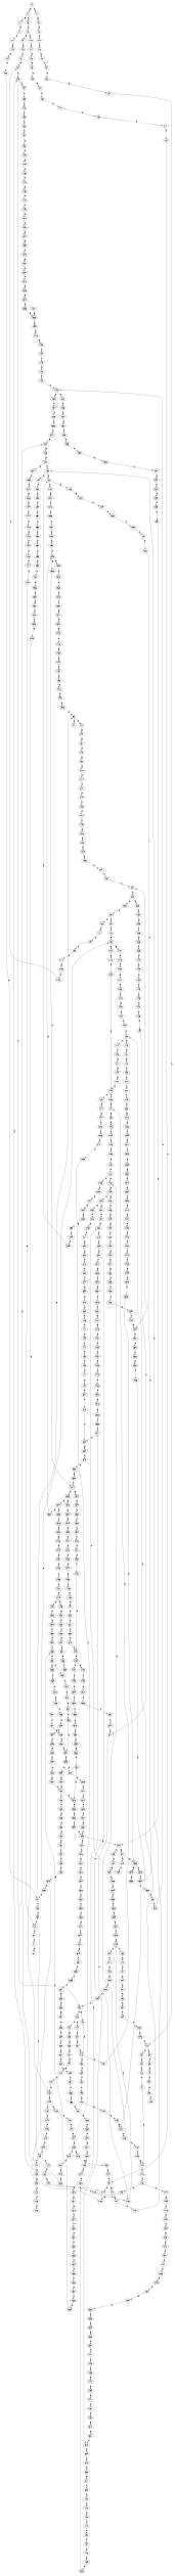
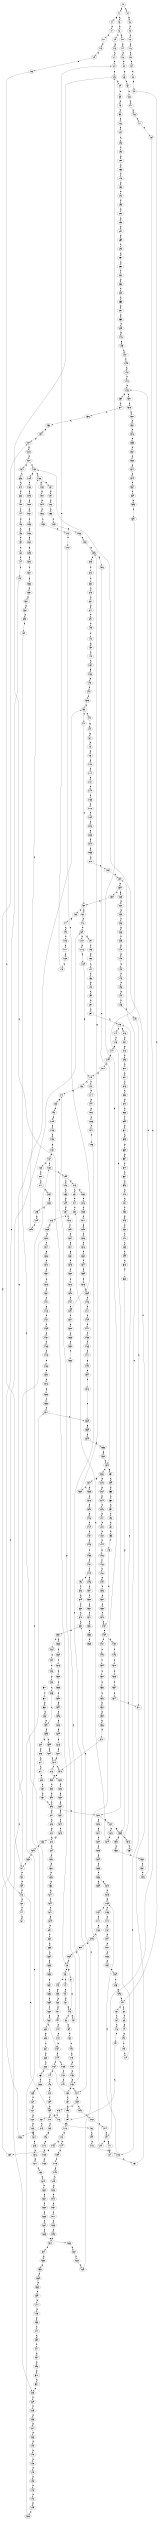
  strict digraph {
    S0
    S1
    S2
    S3
    S4
    S5
    S6
    S7
    S8
    S9
    S10
    S11
    S12
    S13
    S14
    S15
    S16
    S17
    S18
    S19
    S20
    S21
    S22
    S23
    S24
    S25
    S26
    S27
    S28
    S29
    S30
    S31
    S32
    S33
    S34
    S35
    S36
    S37
    S38
    S39
    S40
    S41
    S42
    S43
    S44
    S45
    S46
    S47
    S48
    S49
    S50
    S51
    S52
    S53
    S54
    S55
    S56
    S57
    S58
    S59
    S60
    S61
    S62
    S63
    S64
    S65
    S66
    S67
    S68
    S69
    S70
    S71
    S72
    S73
    S74
    S75
    S76
    S77
    S78
    S79
    S80
    S81
    S82
    S83
    S84
    S85
    S86
    S87
    S88
    S89
    S90
    S91
    S92
    S93
    S94
    S95
    S96
    S97
    S98
    S99
    S100
    S101
    S102
    S103
    S104
    S105
    S106
    S107
    S108
    S109
    S110
    S111
    S112
    S113
    S114
    S115
    S116
    S117
    S118
    S119
    S120
    S121
    S122
    S123
    S124
    S125
    S126
    S127
    S128
    S129
    S130
    S131
    S132
    S133
    S134
    S135
    S136
    S137
    S138
    S139
    S140
    S141
    S142
    S143
    S144
    S145
    S146
    S147
    S148
    S149
    S150
    S151
    S152
    S153
    S154
    S155
    S156
    S157
    S158
    S159
    S160
    S161
    S162
    S163
    S164
    S165
    S166
    S167
    S168
    S169
    S170
    S171
    S172
    S173
    S174
    S175
    S176
    S177
    S178
    S179
    S180
    S181
    S182
    S183
    S184
    S185
    S186
    S187
    S188
    S189
    S190
    S191
    S192
    S193
    S194
    S195
    S196
    S197
    S198
    S199
    S200
    S201
    S202
    S203
    S204
    S205
    S206
    S207
    S208
    S209
    S210
    S211
    S212
    S213
    S214
    S215
    S216
    S217
    S218
    S219
    S220
    S221
    S222
    S223
    S224
    S225
    S226
    S227
    S228
    S229
    S230
    S231
    S232
    S233
    S234
    S235
    S236
    S237
    S238
    S239
    S240
    S241
    S242
    S243
    S244
    S245
    S246
    S247
    S248
    S249
    S250
    S251
    S252
    S253
    S254
    S255
    S256
    S257
    S258
    S259
    S260
    S261
    S262
    S263
    S264
    S265
    S266
    S267
    S268
    S269
    S270
    S271
    S272
    S273
    S274
    S275
    S276
    S277
    S278
    S279
    S280
    S281
    S282
    S283
    S284
    S285
    S286
    S287
    S288
    S289
    S290
    S291
    S292
    S293
    S294
    S295
    S296
    S297
    S298
    S299
    S300
    S301
    S302
    S303
    S304
    S305
    S306
    S307
    S308
    S309
    S310
    S311
    S312
    S313
    S314
    S315
    S316
    S317
    S318
    S319
    S320
    S321
    S322
    S323
    S324
    S325
    S326
    S327
    S328
    S329
    S330
    S331
    S332
    S333
    S334
    S335
    S336
    S337
    S338
    S339
    S340
    S341
    S342
    S343
    S344
    S345
    S346
    S347
    S348
    S349
    S350
    S351
    S352
    S353
    S354
    S355
    S356
    S357
    S358
    S359
    S360
    S361
    S362
    S363
    S364
    S365
    S366
    S367
    S368
    S369
    S370
    S371
    S372
    S373
    S374
    S375
    S376
    S377
    S378
    S379
    S380
    S381
    S382
    S383
    S384
    S385
    S386
    S387
    S388
    S389
    S390
    S391
    S392
    S393
    S394
    S395
    S396
    S397
    S398
    S399
    S400
    S401
    S402
    S403
    S404
    S405
    S406
    S407
    S408
    S409
    S410
    S411
    S412
    S413
    S414
    S415
    S416
    S417
    S418
    S419
    S420
    S421
    S422
    S423
    S424
    S425
    S426
    S427
    S428
    S429
    S430
    S431
    S432
    S433
    S434
    S435
    S436
    S437
    S438
    S439
    S440
    S441
    S442
    S443
    S444
    S445
    S446
    S447
    S448
    S449
    S450
    S451
    S452
    S453
    S454
    S455
    S456
    S457
    S458
    S459
    S460
    S461
    S462
    S463
    S464
    S465
    S466
    S467
    S468
    S469
    S470
    S471
    S472
    S473
    S474
    S475
    S476
    S477
    S478
    S479
    S480
    S481
    S482
    S483
    S484
    S485
    S486
    S487
    S488
    S489
    S490
    S491
    S492
    S493
    S494
    S495
    S496
    S497
    S498
    S499
    S500
    S501
    S502
    S503
    S504
    S505
    S506
    S507
    S508
    S509
    S510
    S511
    S512
    S513
    S514
    S515
    S516
    S517
    S518
    S519
    S520
    S521
    S522
    S523
    S524
    S525
    S526
    S527
    S528
    S529
    S530
    S531
    S532
    S533
    S534
    S535
    S536
    S537
    S538
    S539
    S540
    S541
    S542
    S543
    S544
    S545
    S546
    S547
    S548
    S549
    S550
    S551
    S552
    S553
    S554
    S555
    S556
    S557
    S558
    S559
    S560
    S561
    S562
    S563
    S564
    S565
    S566
    S567
    S568
    S569
    S570
    S572
    S573
    S574
    S575
    S576
    S571
    S577
    S578
    S579
    S580
    S581
    S582
    S583
    S584
    S585
    S586
    S587
    S588
    S589
    S590
    S591
    S592
    S593
    S594
    S595
    S596
    S597
    S598
    S599
    S600
    S601
    S602
    S603
    S604
    S605
    S606
    S607
    S608
    S609
    S610
    S611
    S612
    S613
    S614
    S615
    S616
    S617
    S618
    S619
    S620
    S621
    S622
    S623
    S624
    S625
    S626
    S627
    S628
    S629
    S630
    n632 [label=S831]
    S632
    S633
    S634
    S635
    S636
    S637
    S638
    S639
    S640
    S641
    S642
    S643
    S644
    S645
    S646
    S647
    S648
    S649
    S650
    S651
    S652
    S653
    S654
    S655
    S656
    S657
    S658
    S659
    S660
    S661
    S662
    S663
    S664
    S665
    S666
    S667
    S668
    S669
    S670
    S671
    S672
    S673
    S674
    S675
    S676
    S677
    S678
    S679
    S680
    S681
    S682
    S683
    S684
    S685
    S686
    S687
    S688
    S689
    S0 -> S1 [label=A]
    S0 -> S2 [label=G]
    S1 -> S3 [label=G]
    S1 -> S4 [label=A]
    S2 -> S5 [label=A]
    S3 -> S6 [label=C]
    S4 -> S7 [label=C]
    S5 -> S8 [label=C]
    S6 -> S9 [label=C]
    S6 -> S10 [label=G]
    S7 -> S11 [label=C]
    S8 -> S12 [label=C]
    S9 -> S13 [label=G]
    S10 -> S14 [label=G]
    S11 -> S15 [label=A]
    S12 -> S16 [label=G]
    S13 -> S17 [label=G]
    S14 -> S18 [label=G]
    S15 -> S19 [label=G]
    S16 -> S20 [label=G]
    S17 -> S21 [label=T]
    S18 -> S22 [label=T]
    S19 -> S23 [label=T]
    S20 -> S24 [label=T]
    S21 -> S25 [label=G]
    S22 -> S26 [label=G]
    S23 -> S27 [label=C]
    S24 -> S28 [label=C]
    S25 -> S29 [label=A]
    S25 -> S30 [label=G]
    S26 -> S31 [label=C]
    S27 -> S32 [label=T]
    S27 -> S33 [label=G]
    S28 -> S34 [label=G]
    S29 -> S35 [label=C]
    S30 -> S36 [label=T]
    S30 -> S37 [label=A]
    S31 -> S38 [label=C]
    S32 -> S39 [label=C]
    S33 -> S40 [label=T]
    S33 -> S41 [label=C]
    S34 -> S42 [label=C]
    S35 -> S43 [label=G]
    S36 -> S44 [label=G]
    S36 -> S45 [label=T]
    S37 -> S46 [label=A]
    S38 -> S47 [label=G]
    S39 -> S48 [label=T]
    S40 -> S49 [label=A]
+   S41 -> S50 [label=G]
    S42 -> S51 [label=A]
    S42 -> S52 [label=G]
    S43 -> S53 [label=T]
    S44 -> S54 [label=G]
    S45 -> S55 [label=A]
    S46 -> S56 [label=C]
    S46 -> S57 [label=G]
    S47 -> S58 [label=C]
    S48 -> S59 [label=C]
    S48 -> S60 [label=G]
    S49 -> S61 [label=A]
    S50 -> S62 [label=G]
    S50 -> S63 [label=C]
    S51 -> S64 [label=C]
    S52 -> S65 [label=T]
    S53 -> S66 [label=G]
    S54 -> S67 [label=A]
    S55 -> S68 [label=G]
    S56 -> S69 [label=C]
    S57 -> S70 [label=A]
    S58 -> S71 [label=C]
    S59 -> S72 [label=T]
    S59 -> S73 [label=G]
    S60 -> S74 [label=T]
    S61 -> S75 [label=G]
    S62 -> S76 [label=C]
    S63 -> S77 [label=A]
    S64 -> S78 [label=G]
    S65 -> S79 [label=A]
    S66 -> S80 [label=G]
    S67 -> S46 [label=A]
    S68 -> S81 [label=A]
    S69 -> S82 [label=T]
    S70 -> S83 [label=A]
    S71 -> S84 [label=G]
    S72 -> S85 [label=G]
    S73 -> S86 [label=T]
    S74 -> S87 [label=A]
    S75 -> S88 [label=A]
    S76 -> S89 [label=T]
    S77 -> S90 [label=G]
    S78 -> S91 [label=C]
    S79 -> S92 [label=G]
    S80 -> S93 [label=G]
    S81 -> S94 [label=A]
    S82 -> S95 [label=C]
    S83 -> S96 [label=C]
    S84 -> S97 [label=G]
    S85 -> S98 [label=A]
    S86 -> S99 [label=G]
    S88 -> S100 [label=C]
    S89 -> S101 [label=A]
    S89 -> S102 [label=G]
    S90 -> S103 [label=C]
    S91 -> S104 [label=G]
    S92 -> S105 [label=C]
    S93 -> S106 [label=T]
    S94 -> S107 [label=G]
    S95 -> S108 [label=G]
    S96 -> S109 [label=G]
    S97 -> S110 [label=T]
    S97 -> S111 [label=A]
    S98 -> S112 [label=G]
    S99 -> S113 [label=G]
    S100 -> S114 [label=G]
    S101 -> S115 [label=T]
    S102 -> S116 [label=G]
    S103 -> S117 [label=C]
    S104 -> S118 [label=C]
    S105 -> S119 [label=C]
    S106 -> S120 [label=A]
    S107 -> S121 [label=G]
    S108 -> S122 [label=G]
    S109 -> S123 [label=G]
    S110 -> S25 [label=G]
    S111 -> S124 [label=A]
    S112 -> S125 [label=T]
    S113 -> S126 [label=T]
    S114 -> S127 [label=G]
    S115 -> S128 [label=A]
    S116 -> S129 [label=A]
    S117 -> S130 [label=G]
    S118 -> S131 [label=G]
    S119 -> S132 [label=G]
    S120 -> S133 [label=C]
    S121 -> S134 [label=G]
    S122 -> S135 [label=C]
    S123 -> S136 [label=C]
    S124 -> S137 [label=C]
    S125 -> S138 [label=A]
    S126 -> S139 [label=A]
    S127 -> S140 [label=C]
    S128 -> S141 [label=G]
    S129 -> S142 [label=A]
    S130 -> S143 [label=G]
    S131 -> S144 [label=C]
    S131 -> S145 [label=G]
    S132 -> S146 [label=A]
    S132 -> S147 [label=C]
    S133 -> S148 [label=T]
    S134 -> S149 [label=G]
    S135 -> S150 [label=A]
    S136 -> S151 [label=A]
    S137 -> S152 [label=T]
    S139 -> S153 [label=T]
    S139 -> S154 [label=C]
    S140 -> S155 [label=T]
    S141 -> S156 [label=T]
    S142 -> S157 [label=T]
    S142 -> S158 [label=G]
    S143 -> S21 [label=T]
    S144 -> S159 [label=G]
    S145 -> S160 [label=C]
    S146 -> S161 [label=A]
    S147 -> S162 [label=T]
    S148 -> S163 [label=A]
    S149 -> S164 [label=T]
    S149 -> S165 [label=G]
    S150 -> S166 [label=C]
    S151 -> S167 [label=C]
    S152 -> S168 [label=G]
    S152 -> S169 [label=A]
    S153 -> S170 [label=G]
    S154 -> S171 [label=C]
    S155 -> S172 [label=C]
    S156 -> S173 [label=A]
    S157 -> S174 [label=G]
    S158 -> S70 [label=A]
    S159 -> S175 [label=T]
    S160 -> S89 [label=T]
    S161 -> S176 [label=A]
    S162 -> S177 [label=G]
    S163 -> S178 [label=T]
    S164 -> S179 [label=C]
    S165 -> S180 [label=T]
    S166 -> S181 [label=G]
    S166 -> S182 [label=C]
    S167 -> S182 [label=C]
    S167 -> S183 [label=T]
    S168 -> S184 [label=C]
    S168 -> S185 [label=G]
    S169 -> S186 [label=C]
    S170 -> S187 [label=A]
    S171 -> S188 [label=G]
    S172 -> S189 [label=T]
    S173 -> S190 [label=G]
    S174 -> S191 [label=G]
    S175 -> S192 [label=C]
    S176 -> S193 [label=C]
    S177 -> S194 [label=G]
    S178 -> S195 [label=T]
    S179 -> S196 [label=T]
    S180 -> S197 [label=C]
    S181 -> S198 [label=C]
    S182 -> S199 [label=G]
    S183 -> S200 [label=G]
    S184 -> S201 [label=A]
    S185 -> S202 [label=A]
    S186 -> S203 [label=A]
    S187 -> S204 [label=G]
    S188 -> S205 [label=G]
    S189 -> S206 [label=C]
    S190 -> S207 [label=C]
    S191 -> S208 [label=G]
    S192 -> S209 [label=G]
    S193 -> S210 [label=C]
    S194 -> S211 [label=A]
    S195 -> S212 [label=G]
    S196 -> S213 [label=C]
    S197 -> S214 [label=C]
    S198 -> S104 [label=G]
    S199 -> S215 [label=A]
    S199 -> S216 [label=G]
    S200 -> S217 [label=G]
    S201 -> S218 [label=A]
    S202 -> S219 [label=C]
    S203 -> S220 [label=A]
    S204 -> S221 [label=C]
    S205 -> S222 [label=T]
    S206 -> S223 [label=G]
    S207 -> S224 [label=C]
    S208 -> S225 [label=G]
    S209 -> S226 [label=A]
    S210 -> S227 [label=C]
    S211 -> S142 [label=A]
    S212 -> S228 [label=G]
    S213 -> S229 [label=T]
    S214 -> S230 [label=G]
    S215 -> S231 [label=G]
    S215 -> S232 [label=A]
    S216 -> S233 [label=G]
    S217 -> S234 [label=G]
    S218 -> S235 [label=C]
    S219 -> S236 [label=C]
    S220 -> S237 [label=C]
    S221 -> S238 [label=G]
    S222 -> S239 [label=G]
    S223 -> S240 [label=A]
    S224 -> S132 [label=G]
    S225 -> S241 [label=T]
    S226 -> S242 [label=C]
    S227 -> S243 [label=C]
    S228 -> S244 [label=A]
    S229 -> S59 [label=C]
    S230 -> S245 [label=C]
    S230 -> S246 [label=T]
    S231 -> S247 [label=T]
    S232 -> S248 [label=T]
    S233 -> S249 [label=A]
    S234 -> S250 [label=A]
    S235 -> S251 [label=C]
    S236 -> S252 [label=C]
    S237 -> S253 [label=G]
    S238 -> S254 [label=G]
    S239 -> S30 [label=G]
    S240 -> S255 [label=A]
    S241 -> S256 [label=C]
    S242 -> S257 [label=G]
    S243 -> S258 [label=G]
    S244 -> S259 [label=A]
    S245 -> S260 [label=C]
    S246 -> S261 [label=C]
    S247 -> S262 [label=C]
    S248 -> S263 [label=G]
    S249 -> S264 [label=A]
    S250 -> S265 [label=A]
    S251 -> S266 [label=A]
    S252 -> S267 [label=G]
    S253 -> S268 [label=A]
    S254 -> S269 [label=T]
    S255 -> S270 [label=G]
    S256 -> S214 [label=C]
    S257 -> S271 [label=C]
    S258 -> S272 [label=A]
    S259 -> S273 [label=C]
    S260 -> S274 [label=G]
    S261 -> S275 [label=G]
    S262 -> S276 [label=C]
    S263 -> S277 [label=T]
    S264 -> S278 [label=T]
    S265 -> S279 [label=C]
    S266 -> S280 [label=G]
    S267 -> S281 [label=T]
    S268 -> S282 [label=A]
    S269 -> S283 [label=C]
    S270 -> S284 [label=T]
    S271 -> S285 [label=G]
    S272 -> S286 [label=C]
    S273 -> S287 [label=G]
    S274 -> S97 [label=G]
    S275 -> S288 [label=G]
    S276 -> S289 [label=A]
    S277 -> S290 [label=A]
    S278 -> S291 [label=T]
    S279 -> S292 [label=T]
    S280 -> S293 [label=A]
    S281 -> S294 [label=C]
    S282 -> S295 [label=A]
    S283 -> S296 [label=G]
    S284 -> S297 [label=C]
    S285 -> S298 [label=C]
    S286 -> S299 [label=T]
    S287 -> S300 [label=G]
    S288 -> S301 [label=A]
    S289 -> S302 [label=G]
    S290 -> S303 [label=G]
    S291 -> S304 [label=G]
    S292 -> S168 [label=G]
    S293 -> S305 [label=C]
    S293 -> S306 [label=A]
    S294 -> S307 [label=T]
    S295 -> S308 [label=A]
    S296 -> S42 [label=C]
    S297 -> S309 [label=G]
    S298 -> S310 [label=C]
    S299 -> S311 [label=A]
    S300 -> S312 [label=T]
    S301 -> S313 [label=A]
    S302 -> S314 [label=T]
    S302 -> S315 [label=C]
    S303 -> S316 [label=T]
    S304 -> S317 [label=A]
    S305 -> S318 [label=T]
    S306 -> S319 [label=C]
    S307 -> S320 [label=C]
    S308 -> S321 [label=C]
    S309 -> S322 [label=C]
    S309 -> S323 [label=A]
    S310 -> S324 [label=T]
    S311 -> S325 [label=G]
    S312 -> S326 [label=A]
    S313 -> S327 [label=C]
    S314 -> S328 [label=A]
    S315 -> S329 [label=T]
    S316 -> S330 [label=T]
    S317 -> S331 [label=A]
    S318 -> S332 [label=C]
    S319 -> S333 [label=C]
    S319 -> S334 [label=A]
    S320 -> S335 [label=G]
    S321 -> S336 [label=A]
    S322 -> S50 [label=G]
    S323 -> S337 [label=G]
    S324 -> S338 [label=C]
    S325 -> S339 [label=A]
    S326 -> S340 [label=C]
    S327 -> S152 [label=T]
    S327 -> S341 [label=A]
    S328 -> S342 [label=G]
    S329 -> S343 [label=T]
    S330 -> S344 [label=T]
    S331 -> S345 [label=C]
    S332 -> S346 [label=C]
    S333 -> S347 [label=A]
    S333 -> S348 [label=G]
    S334 -> S349 [label=G]
    S335 -> S350 [label=G]
    S336 -> S351 [label=G]
    S337 -> S352 [label=G]
    S338 -> S353 [label=G]
    S339 -> S354 [label=A]
    S340 -> S355 [label=G]
    S341 -> S356 [label=G]
    S342 -> S357 [label=G]
    S343 -> S358 [label=C]
    S344 -> S359 [label=C]
    S345 -> S360 [label=C]
    S346 -> S361 [label=C]
    S347 -> S362 [label=G]
    S347 -> S363 [label=C]
    S348 -> S364 [label=G]
    S349 -> S365 [label=C]
    S350 -> S366 [label=C]
    S351 -> S367 [label=A]
    S352 -> S368 [label=T]
    S353 -> S369 [label=G]
    S354 -> S370 [label=T]
-   S355 -> S385 [label=A]
+   S355 -> S371 [label=A]
    S356 -> S372 [label=G]
    S357 -> S373 [label=G]
    S358 -> S374 [label=A]
    S359 -> S375 [label=A]
    S360 -> S376 [label=C]
    S361 -> S377 [label=A]
    S362 -> S293 [label=A]
    S363 -> S378 [label=C]
    S364 -> S379 [label=A]
    S365 -> S380 [label=C]
    S366 -> S150 [label=A]
    S367 -> S381 [label=A]
    S368 -> S382 [label=A]
    S369 -> S383 [label=G]
    S370 -> S384 [label=C]
    S371 -> S385 [label=A]
    S372 -> S386 [label=A]
    S373 -> S387 [label=T]
    S374 -> S388 [label=C]
    S375 -> S389 [label=C]
    S376 -> S390 [label=G]
    S377 -> S391 [label=T]
    S378 -> S392 [label=A]
    S379 -> S393 [label=C]
    S380 -> S394 [label=G]
    S381 -> S395 [label=G]
    S382 -> S396 [label=T]
    S383 -> S397 [label=C]
    S384 -> S398 [label=G]
    S385 -> S399 [label=G]
    S386 -> S400 [label=A]
    S387 -> S401 [label=C]
    S388 -> S402 [label=G]
    S389 -> S403 [label=T]
    S390 -> S404 [label=T]
    S391 -> S405 [label=C]
    S392 -> S406 [label=C]
    S393 -> S407 [label=G]
    S394 -> S408 [label=T]
    S395 -> S409 [label=G]
    S396 -> S410 [label=A]
    S397 -> S411 [label=T]
    S398 -> S412 [label=G]
    S399 -> S413 [label=A]
    S400 -> S414 [label=T]
    S401 -> S415 [label=A]
    S402 -> S416 [label=C]
    S403 -> S417 [label=C]
    S404 -> S294 [label=C]
    S405 -> S418 [label=T]
    S406 -> S419 [label=C]
    S407 -> S420 [label=C]
    S408 -> S421 [label=C]
    S409 -> S134 [label=G]
    S410 -> S422 [label=A]
    S411 -> S423 [label=C]
    S412 -> S424 [label=G]
    S413 -> S425 [label=A]
    S414 -> S426 [label=A]
    S415 -> S427 [label=C]
    S416 -> S428 [label=C]
    S417 -> S429 [label=C]
    S418 -> S430 [label=G]
    S419 -> S431 [label=C]
    S420 -> S432 [label=C]
    S421 -> S433 [label=C]
    S422 -> S434 [label=G]
    S423 -> S435 [label=A]
    S424 -> S436 [label=T]
    S425 -> S437 [label=G]
    S426 -> S438 [label=G]
    S427 -> S439 [label=T]
    S428 -> S440 [label=C]
    S429 -> S441 [label=T]
    S430 -> S442 [label=C]
    S431 -> S443 [label=C]
    S432 -> S444 [label=C]
    S433 -> S445 [label=T]
    S434 -> S446 [label=T]
    S435 -> S447 [label=C]
    S436 -> S448 [label=A]
    S437 -> S449 [label=T]
    S438 -> S450 [label=T]
    S439 -> S451 [label=C]
    S440 -> S452 [label=T]
    S441 -> S453 [label=T]
    S442 -> S454 [label=C]
    S443 -> S455 [label=T]
    S444 -> S456 [label=A]
    S445 -> S457 [label=C]
    S446 -> S458 [label=C]
    S447 -> S459 [label=G]
    S448 -> S460 [label=T]
    S449 -> S461 [label=G]
    S450 -> S462 [label=C]
    S451 -> S463 [label=G]
    S452 -> S464 [label=T]
    S453 -> S465 [label=T]
    S454 -> S466 [label=A]
    S455 -> S467 [label=T]
    S456 -> S468 [label=T]
    S457 -> S469 [label=T]
    S458 -> S470 [label=G]
    S459 -> S471 [label=T]
    S460 -> S472 [label=C]
    S461 -> S473 [label=T]
    S462 -> S474 [label=T]
    S463 -> S475 [label=C]
    S464 -> S476 [label=C]
    S465 -> S477 [label=C]
    S466 -> S478 [label=G]
    S467 -> S479 [label=C]
    S468 -> S480 [label=C]
    S469 -> S481 [label=T]
    S469 -> S482 [label=G]
    S470 -> S483 [label=T]
    S471 -> S484 [label=C]
    S472 -> S485 [label=C]
    S473 -> S486 [label=C]
    S474 -> S487 [label=C]
    S475 -> S488 [label=T]
    S476 -> S489 [label=A]
    S477 -> S490 [label=A]
    S478 -> S491 [label=T]
    S479 -> S492 [label=C]
    S479 -> S493 [label=G]
    S480 -> S494 [label=G]
    S481 -> S495 [label=C]
    S482 -> S496 [label=T]
    S483 -> S497 [label=G]
    S484 -> S498 [label=C]
    S485 -> S499 [label=C]
    S486 -> S500 [label=G]
    S486 -> S501 [label=C]
    S487 -> S48 [label=T]
    S488 -> S502 [label=T]
    S489 -> S503 [label=T]
    S490 -> S504 [label=T]
    S491 -> S505 [label=C]
    S492 -> S506 [label=T]
    S493 -> S507 [label=A]
    S494 -> S508 [label=T]
    S495 -> S509 [label=T]
    S496 -> S510 [label=C]
    S497 -> S511 [label=G]
    S498 -> S512 [label=A]
    S499 -> S513 [label=G]
    S500 -> S514 [label=T]
    S501 -> S515 [label=T]
    S502 -> S516 [label=C]
    S503 -> S517 [label=C]
    S504 -> S518 [label=C]
    S505 -> S33 [label=G]
    S506 -> S519 [label=G]
    S507 -> S520 [label=T]
    S508 -> S521 [label=C]
    S509 -> S522 [label=C]
    S510 -> S523 [label=G]
    S511 -> S126 [label=T]
    S512 -> S524 [label=G]
    S513 -> S525 [label=A]
    S514 -> S526 [label=C]
    S515 -> S527 [label=G]
    S516 -> S528 [label=A]
    S517 -> S529 [label=C]
    S518 -> S529 [label=C]
    S519 -> S530 [label=T]
    S520 -> S531 [label=C]
    S521 -> S532 [label=C]
    S522 -> S533 [label=G]
    S523 -> S534 [label=T]
    S524 -> S315 [label=C]
    S525 -> S535 [label=A]
    S526 -> S536 [label=G]
    S527 -> S537 [label=G]
    S528 -> S538 [label=T]
    S529 -> S539 [label=A]
    S530 -> S540 [label=C]
    S531 -> S541 [label=G]
    S532 -> S542 [label=T]
    S533 -> S543 [label=G]
    S534 -> S544 [label=G]
    S535 -> S545 [label=A]
    S535 -> S546 [label=G]
    S536 -> S547 [label=G]
    S537 -> S548 [label=C]
    S538 -> S517 [label=C]
    S539 -> S549 [label=G]
    S540 -> S550 [label=C]
    S541 -> S551 [label=T]
    S542 -> S457 [label=C]
    S543 -> S552 [label=A]
    S544 -> S511 [label=G]
    S545 -> S553 [label=G]
    S546 -> S554 [label=T]
    S547 -> S301 [label=A]
    S548 -> S555 [label=C]
    S549 -> S556 [label=A]
    S550 -> S557 [label=T]
    S551 -> S558 [label=T]
    S552 -> S559 [label=G]
    S553 -> S560 [label=T]
    S554 -> S297 [label=C]
    S555 -> S561 [label=T]
    S556 -> S562 [label=A]
    S557 -> S563 [label=A]
    S557 -> S564 [label=T]
    S558 -> S565 [label=T]
    S559 -> S566 [label=A]
    S560 -> S567 [label=G]
    S561 -> S568 [label=G]
    S562 -> S319 [label=C]
    S563 -> S569 [label=C]
    S564 -> S570 [label=G]
    S566 -> S572 [label=G]
    S567 -> S573 [label=T]
    S568 -> S574 [label=G]
    S569 -> S575 [label=T]
    S570 -> S576 [label=T]
    S572 -> S578 [label=G]
    S573 -> S486 [label=C]
    S574 -> S579 [label=G]
    S575 -> S580 [label=A]
    S576 -> S581 [label=A]
    S571 -> S577 [label=T]
    S577 -> S582 [label=A]
    S578 -> S583 [label=T]
    S579 -> S584 [label=T]
    S580 -> S585 [label=C]
    S581 -> S586 [label=G]
    S582 -> S587 [label=G]
    S583 -> S588 [label=C]
    S584 -> S589 [label=C]
    S585 -> S590 [label=C]
    S586 -> S591 [label=G]
    S587 -> S591 [label=G]
    S588 -> S592 [label=C]
    S589 -> S593 [label=C]
    S590 -> S594 [label=A]
    S591 -> S595 [label=A]
    S592 -> S596 [label=C]
    S593 -> S597 [label=C]
    S594 -> S598 [label=G]
    S595 -> S599 [label=G]
    S595 -> S600 [label=A]
    S596 -> S601 [label=A]
    S596 -> S602 [label=G]
    S597 -> S602 [label=G]
    S598 -> S603 [label=G]
    S599 -> S604 [label=A]
    S600 -> S605 [label=A]
    S601 -> S606 [label=G]
    S602 -> S607 [label=A]
    S602 -> S608 [label=G]
    S603 -> S609 [label=A]
    S604 -> S610 [label=G]
    S605 -> S611 [label=G]
    S606 -> S612 [label=A]
    S607 -> S535 [label=A]
    S607 -> S613 [label=G]
    S608 -> S614 [label=A]
    S609 -> S615 [label=G]
    S610 -> S578 [label=G]
    S610 -> S616 [label=T]
    S611 -> S617 [label=G]
    S612 -> S618 [label=G]
    S613 -> S619 [label=T]
    S614 -> S620 [label=G]
    S615 -> S621 [label=A]
    S616 -> S622 [label=C]
    S617 -> S623 [label=T]
    S618 -> S624 [label=C]
    S619 -> S262 [label=C]
    S620 -> S625 [label=G]
    S621 -> S610 [label=G]
    S622 -> S626 [label=A]
    S623 -> S627 [label=C]
    S624 -> S628 [label=C]
    S625 -> S629 [label=C]
    S626 -> S630 [label=G]
    S627 -> n632 [label=C]
    S628 -> S632 [label=A]
    S629 -> S633 [label=G]
    S630 -> S634 [label=G]
    n632 -> S596 [label=C]
    S632 -> S635 [label=C]
    S633 -> S636 [label=T]
    S634 -> S637 [label=A]
    S635 -> S638 [label=G]
    S636 -> S639 [label=G]
    S637 -> S640 [label=C]
    S638 -> S641 [label=G]
-   S639 -> S642 [label=G]
+   S636 -> S642 [label=G]
    S640 -> S643 [label=C]
    S641 -> S644 [label=T]
    S642 -> S645 [label=T]
    S643 -> S646 [label=A]
    S644 -> S647 [label=T]
    S645 -> S139 [label=A]
    S646 -> S648 [label=G]
    S647 -> S649 [label=A]
    S648 -> S650 [label=T]
    S649 -> S651 [label=C]
    S650 -> S27 [label=C]
    S651 -> S652 [label=T]
    S652 -> S653 [label=G]
    S653 -> S654 [label=C]
    S654 -> S655 [label=A]
    S655 -> S656 [label=G]
    S656 -> S657 [label=A]
    S657 -> S658 [label=C]
    S658 -> S659 [label=G]
    S659 -> S660 [label=T]
    S660 -> S661 [label=A]
    S661 -> S662 [label=C]
    S662 -> S663 [label=A]
    S663 -> S664 [label=C]
    S664 -> S665 [label=A]
    S665 -> S666 [label=C]
    S666 -> S667 [label=C]
    S667 -> S668 [label=T]
    S668 -> S669 [label=C]
    S669 -> S670 [label=T]
    S670 -> S671 [label=A]
    S671 -> S672 [label=G]
    S672 -> S673 [label=A]
    S673 -> S674 [label=A]
    S674 -> S675 [label=C]
    S675 -> S676 [label=G]
    S676 -> S677 [label=A]
    S677 -> S678 [label=G]
    S678 -> S679 [label=G]
    S679 -> S680 [label=T]
    S680 -> S681 [label=G]
    S681 -> S682 [label=T]
    S682 -> S683 [label=C]
    S683 -> S684 [label=C]
    S684 -> S685 [label=C]
    S685 -> S686 [label=T]
    S686 -> S687 [label=G]
    S687 -> S688 [label=T]
    S688 -> S689 [label=C]
    S689 -> S550 [label=C]
  }
